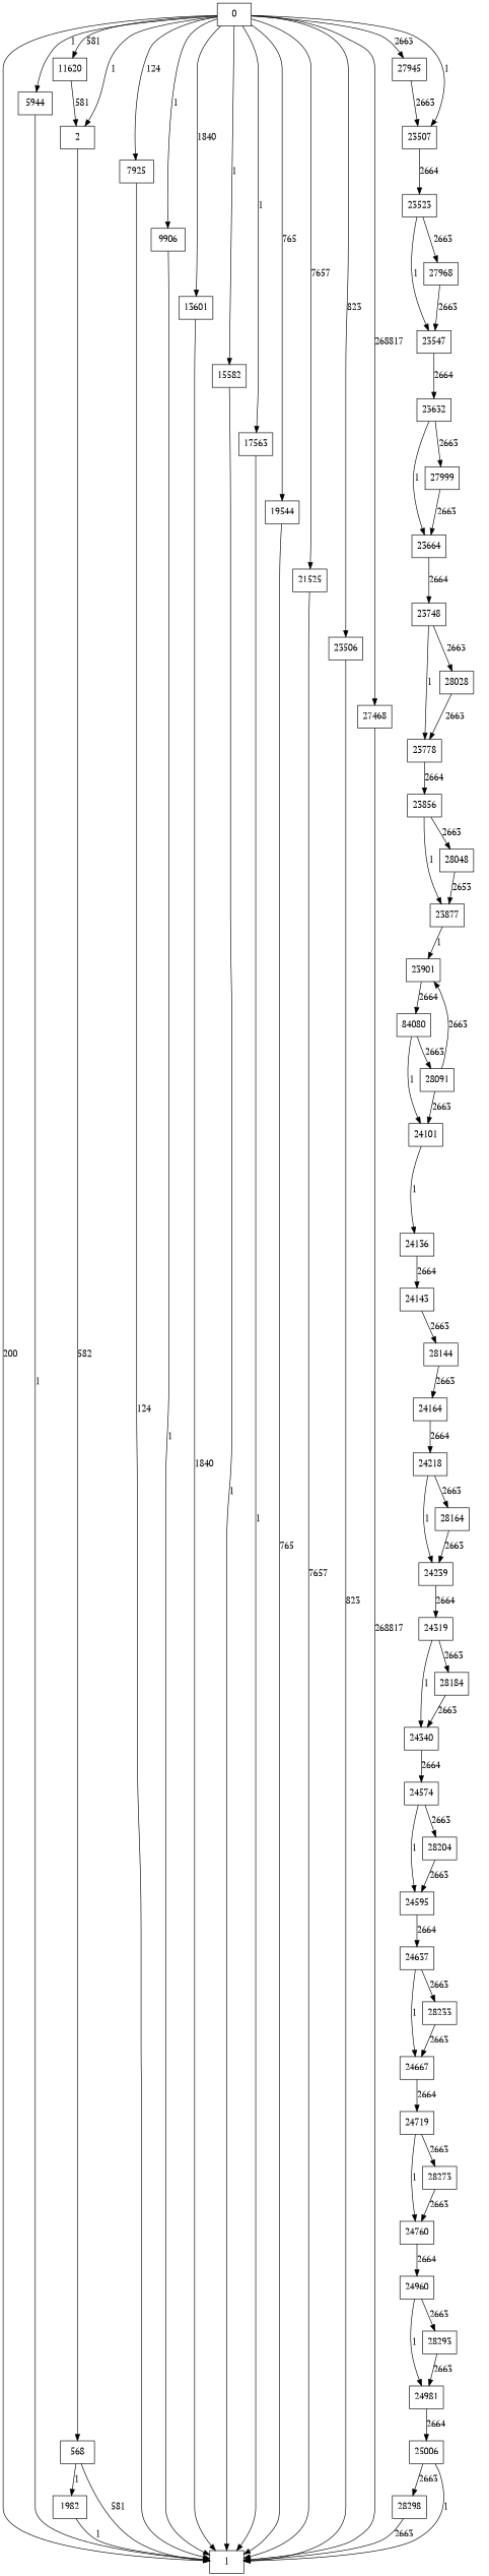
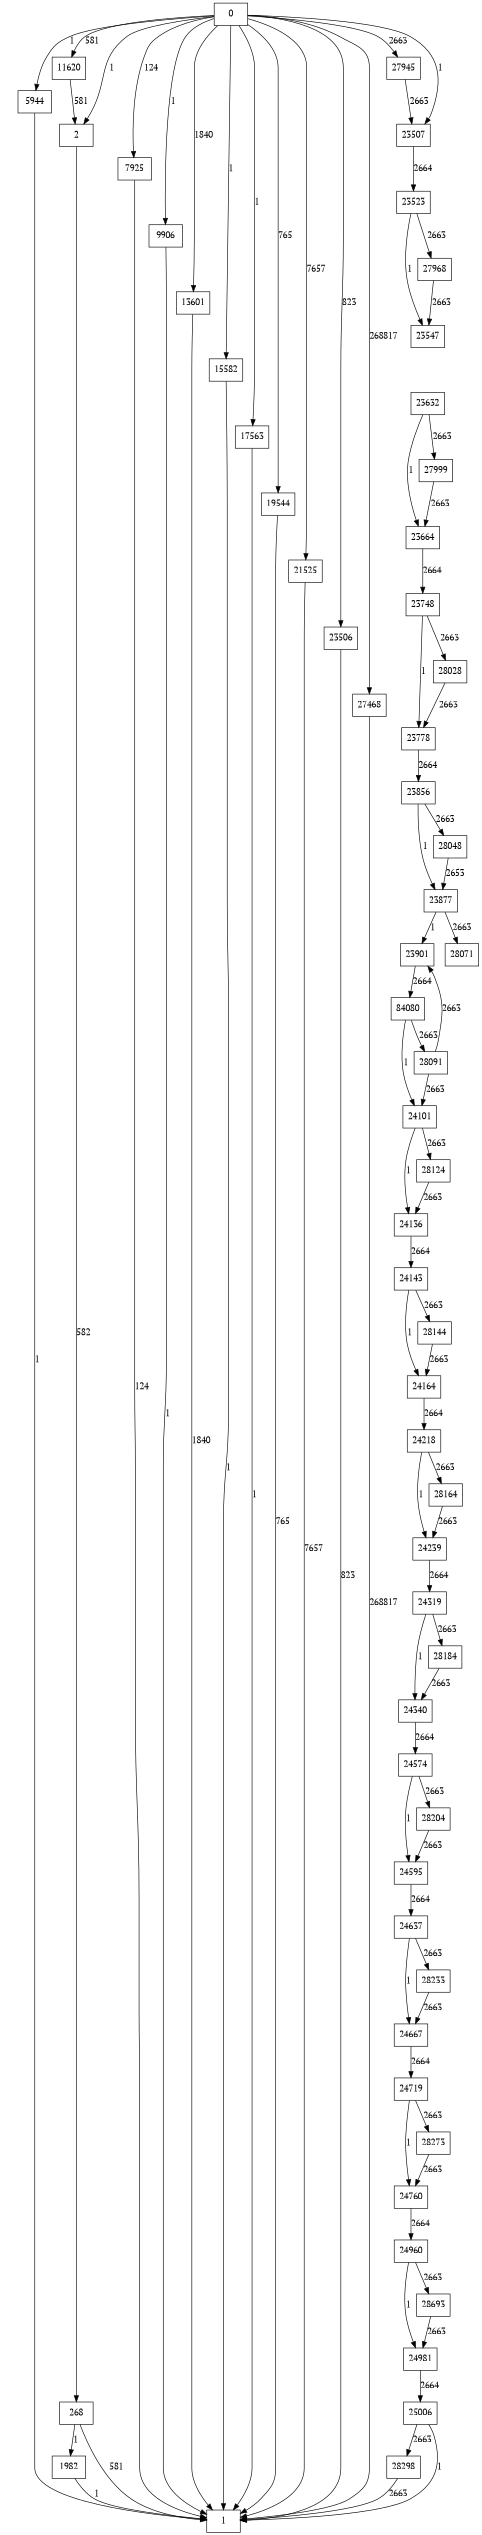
  digraph {
    fontname="PT Serif"
    rankdir=TB
    node [fontname="PT Serif" shape=rectangle]
    edge [fontname="PT Serif"]
    2
-   268 [label=568]
+   268
    1
    1982
    5944
    7925
    9906
    11620
    13601
    15582
    17563
    19544
    21525
    23506
    23507
    23523
    23547
    27968
    23632
    23664
    27999
    23748
    23778
    28028
    23856
    23877
    28048
    23901
+   28071
    n30 [label=84080]
    24101
    28091
    24136
+   28124
    24143
    24164
    28144
    24218
    24239
    28164
    24319
    24340
    28184
    24574
    24595
    28204
    24637
    24667
    28233
    24719
    24760
    28273
    24960
    24981
-   28293
+   28293 [label=28693]
    25006
    28298
    27468
    27945
    0
    2 -> 268 [label=582]
    268 -> 1 [label=581]
    268 -> 1982 [label=1]
    1982 -> 1 [label=1]
    5944 -> 1 [label=1]
    7925 -> 1 [label=124]
    9906 -> 1 [label=1]
    11620 -> 2 [label=581]
    13601 -> 1 [label=1840]
    15582 -> 1 [label=1]
    17563 -> 1 [label=1]
    19544 -> 1 [label=765]
    21525 -> 1 [label=7657]
    23506 -> 1 [label=823]
    23507 -> 23523 [label=2664]
    23523 -> 23547 [label=1]
    23523 -> 27968 [label=2663]
-   23547 -> 23632 [label=2664]
    27968 -> 23547 [label=2663]
    23632 -> 23664 [label=1]
    23632 -> 27999 [label=2663]
    23664 -> 23748 [label=2664]
    27999 -> 23664 [label=2663]
    23748 -> 23778 [label=1]
    23748 -> 28028 [label=2663]
    23778 -> 23856 [label=2664]
    28028 -> 23778 [label=2663]
    23856 -> 23877 [label=1]
    23856 -> 28048 [label=2663]
    23877 -> 23901 [label=1]
+   23877 -> 28071 [label=2663]
    28048 -> 23877 [label=2653]
    23901 -> n30 [label=2664]
    n30 -> 24101 [label=1]
    n30 -> 28091 [label=2663]
    24101 -> 24136 [label=1]
+   24101 -> 28124 [label=2663]
    28091 -> 23901 [label=2663]
    28091 -> 24101 [label=2663]
    24136 -> 24143 [label=2664]
+   28124 -> 24136 [label=2663]
+   24143 -> 24164 [label=1]
    24143 -> 28144 [label=2663]
    24164 -> 24218 [label=2664]
    28144 -> 24164 [label=2663]
    24218 -> 24239 [label=1]
    24218 -> 28164 [label=2663]
    24239 -> 24319 [label=2664]
    28164 -> 24239 [label=2663]
    24319 -> 24340 [label=1]
    24319 -> 28184 [label=2663]
    24340 -> 24574 [label=2664]
    28184 -> 24340 [label=2663]
    24574 -> 24595 [label=1]
    24574 -> 28204 [label=2663]
    24595 -> 24637 [label=2664]
    28204 -> 24595 [label=2663]
    24637 -> 24667 [label=1]
    24637 -> 28233 [label=2663]
    24667 -> 24719 [label=2664]
    28233 -> 24667 [label=2663]
    24719 -> 24760 [label=1]
    24719 -> 28273 [label=2663]
    24760 -> 24960 [label=2664]
    28273 -> 24760 [label=2663]
    24960 -> 24981 [label=1]
    24960 -> 28293 [label=2663]
    24981 -> 25006 [label=2664]
    28293 -> 24981 [label=2663]
    25006 -> 1 [label=1]
    25006 -> 28298 [label=2663]
    28298 -> 1 [label=2663]
    27468 -> 1 [label=268817]
    27945 -> 23507 [label=2663]
    0 -> 2 [label=1]
-   0 -> 1 [label=200]
    0 -> 5944 [label=1]
    0 -> 7925 [label=124]
    0 -> 9906 [label=1]
    0 -> 11620 [label=581]
    0 -> 13601 [label=1840]
    0 -> 15582 [label=1]
    0 -> 17563 [label=1]
    0 -> 19544 [label=765]
    0 -> 21525 [label=7657]
    0 -> 23506 [label=823]
    0 -> 23507 [label=1]
    0 -> 27468 [label=268817]
    0 -> 27945 [label=2663]
  }
